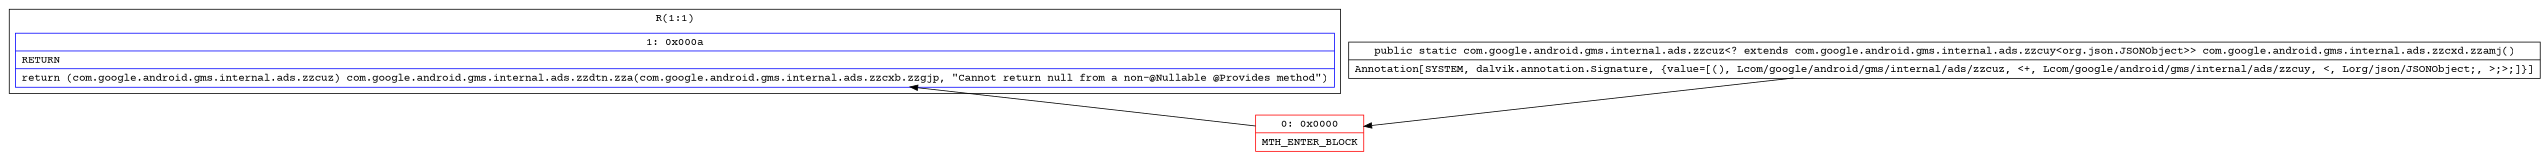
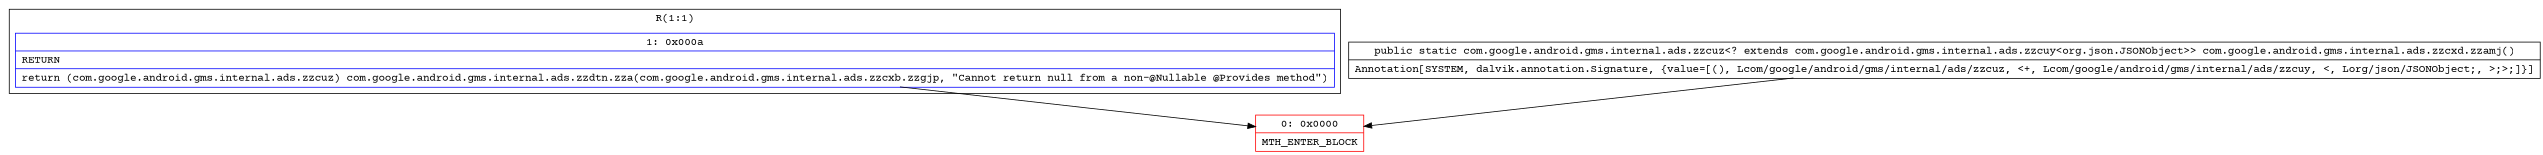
  digraph {
    fontname="Courier Prime"
    node [shape=record fontname="Courier Prime"]
    edge [fontname="Courier Prime"]
    n1 [color=blue label="{1\:\ 0x000a|RETURN\l|return (com.google.android.gms.internal.ads.zzcuz) com.google.android.gms.internal.ads.zzdtn.zza(com.google.android.gms.internal.ads.zzcxb.zzgjp, \"Cannot return null from a non\-@Nullable @Provides method\")\l}"]
    n2 [color=red label="{0\:\ 0x0000|MTH_ENTER_BLOCK\l}"]
    n3 [label="{public static com.google.android.gms.internal.ads.zzcuz\<? extends com.google.android.gms.internal.ads.zzcuy\<org.json.JSONObject\>\> com.google.android.gms.internal.ads.zzcxd.zzamj()  | Annotation[SYSTEM, dalvik.annotation.Signature, \{value=[(), Lcom\/google\/android\/gms\/internal\/ads\/zzcuz, \<+, Lcom\/google\/android\/gms\/internal\/ads\/zzcuy, \<, Lorg\/json\/JSONObject;, \>;\>;]\}]\l}"]
    subgraph cluster_1 {
      label="R(1:1)"
      n1
    }
-   n2 -> n1
+   n1 -> n2
    n3 -> n2
  }
